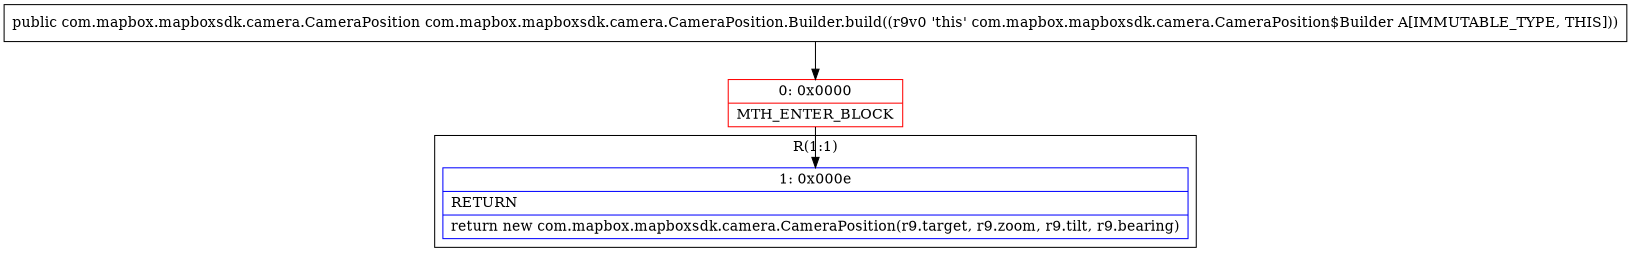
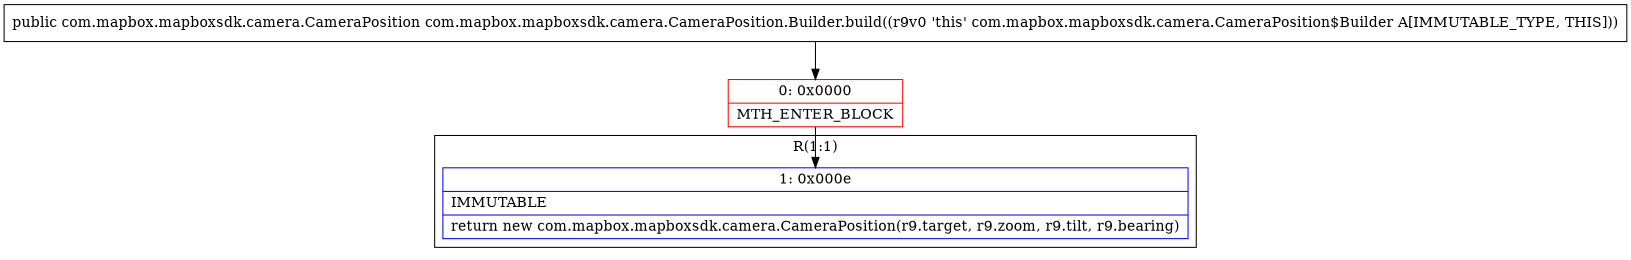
  digraph {
    node [shape=record]
-   n1 [color=blue label="{1\:\ 0x000e|RETURN\l|return new com.mapbox.mapboxsdk.camera.CameraPosition(r9.target, r9.zoom, r9.tilt, r9.bearing)\l}"]
+   n1 [color=blue label="{1\:\ 0x000e|IMMUTABLE\l|return new com.mapbox.mapboxsdk.camera.CameraPosition(r9.target, r9.zoom, r9.tilt, r9.bearing)\l}"]
    n2 [color=red label="{0\:\ 0x0000|MTH_ENTER_BLOCK\l}"]
    n3 [label="{public com.mapbox.mapboxsdk.camera.CameraPosition com.mapbox.mapboxsdk.camera.CameraPosition.Builder.build((r9v0 'this' com.mapbox.mapboxsdk.camera.CameraPosition$Builder A[IMMUTABLE_TYPE, THIS])) }"]
    subgraph cluster_1 {
      label="R(1:1)"
      n1
    }
    n2 -> n1
    n3 -> n2
  }
